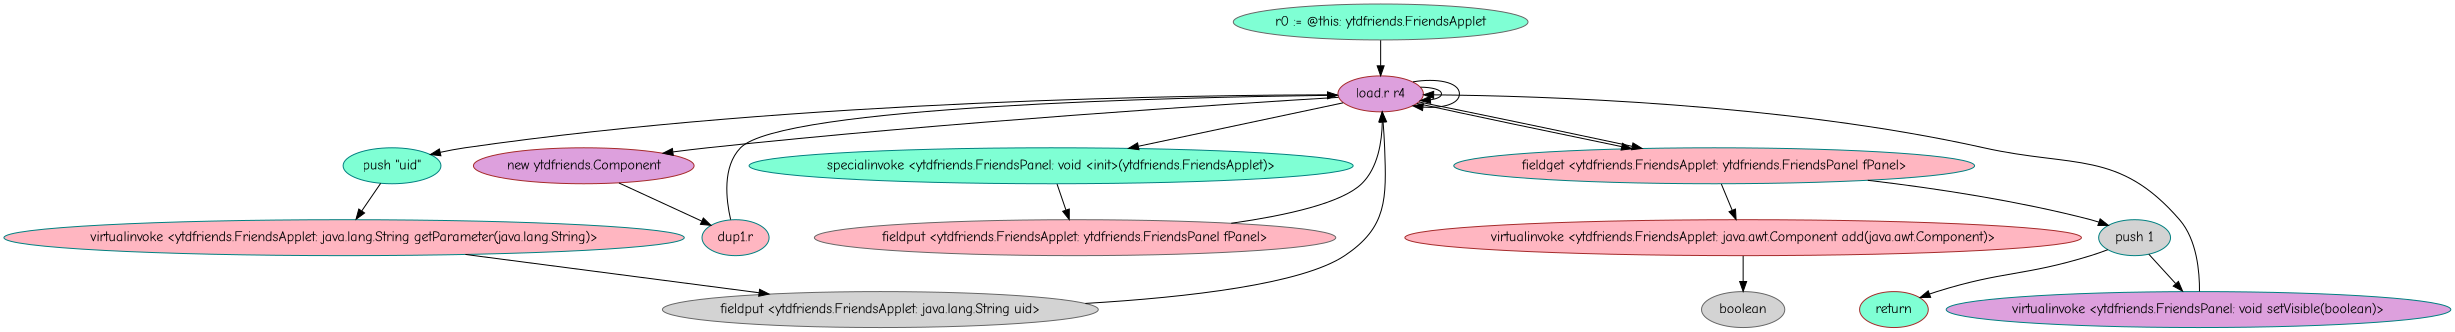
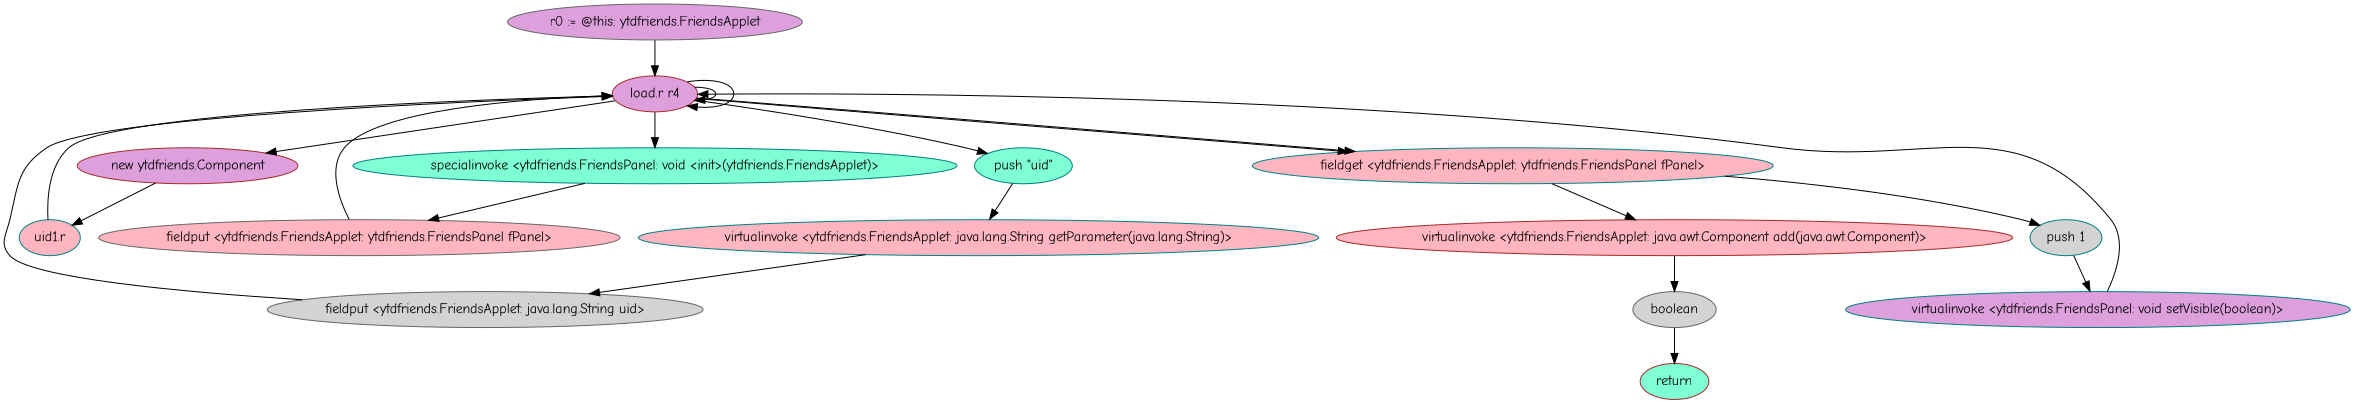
  digraph {
    fontname="Comic Neue"
    node [color=teal fillcolor=lightpink fontname="Comic Neue" style=filled]
    edge [fontname="Comic Neue"]
-   "r0 := @this: ytdfriends.FriendsApplet" [color=gray40 fillcolor=aquamarine]
+   "r0 := @this: ytdfriends.FriendsApplet" [color=gray40 fillcolor=plum]
    n2 [color=brown fillcolor=plum label="load.r r4"]
    "push \"uid\"" [fillcolor=aquamarine]
    n4 [color=brown fillcolor=plum label="new ytdfriends.Component"]
    "specialinvoke <ytdfriends.FriendsPanel: void <init>(ytdfriends.FriendsApplet)>" [fillcolor=aquamarine]
    "fieldget <ytdfriends.FriendsApplet: ytdfriends.FriendsPanel fPanel>"
    "virtualinvoke <ytdfriends.FriendsApplet: java.lang.String getParameter(java.lang.String)>"
-   "dup1.r"
+   "dup1.r" [label="uid1.r"]
    "fieldput <ytdfriends.FriendsApplet: ytdfriends.FriendsPanel fPanel>" [color=gray40]
    "push 1" [fillcolor=lightgrey]
    "virtualinvoke <ytdfriends.FriendsApplet: java.awt.Component add(java.awt.Component)>" [color=brown]
    "fieldput <ytdfriends.FriendsApplet: java.lang.String uid>" [color=gray40 fillcolor=lightgrey]
    "virtualinvoke <ytdfriends.FriendsPanel: void setVisible(boolean)>" [fillcolor=plum]
    n14 [color=gray40 fillcolor=lightgrey label=boolean]
    return [color=brown fillcolor=aquamarine]
    "r0 := @this: ytdfriends.FriendsApplet" -> n2
    n2 -> n2
    n2 -> n2
    n2 -> "push \"uid\""
    n2 -> n4
    n2 -> "specialinvoke <ytdfriends.FriendsPanel: void <init>(ytdfriends.FriendsApplet)>"
    n2 -> "fieldget <ytdfriends.FriendsApplet: ytdfriends.FriendsPanel fPanel>"
    n2 -> "fieldget <ytdfriends.FriendsApplet: ytdfriends.FriendsPanel fPanel>"
    "push \"uid\"" -> "virtualinvoke <ytdfriends.FriendsApplet: java.lang.String getParameter(java.lang.String)>"
    n4 -> "dup1.r"
    "specialinvoke <ytdfriends.FriendsPanel: void <init>(ytdfriends.FriendsApplet)>" -> "fieldput <ytdfriends.FriendsApplet: ytdfriends.FriendsPanel fPanel>"
    "fieldget <ytdfriends.FriendsApplet: ytdfriends.FriendsPanel fPanel>" -> "push 1"
    "fieldget <ytdfriends.FriendsApplet: ytdfriends.FriendsPanel fPanel>" -> "virtualinvoke <ytdfriends.FriendsApplet: java.awt.Component add(java.awt.Component)>"
    "virtualinvoke <ytdfriends.FriendsApplet: java.lang.String getParameter(java.lang.String)>" -> "fieldput <ytdfriends.FriendsApplet: java.lang.String uid>"
    "dup1.r" -> n2
    "fieldput <ytdfriends.FriendsApplet: ytdfriends.FriendsPanel fPanel>" -> n2
    "push 1" -> "virtualinvoke <ytdfriends.FriendsPanel: void setVisible(boolean)>"
    "virtualinvoke <ytdfriends.FriendsApplet: java.awt.Component add(java.awt.Component)>" -> n14
    "fieldput <ytdfriends.FriendsApplet: java.lang.String uid>" -> n2
    "virtualinvoke <ytdfriends.FriendsPanel: void setVisible(boolean)>" -> n2
-   "push 1" -> return
+   n14 -> return
  }
